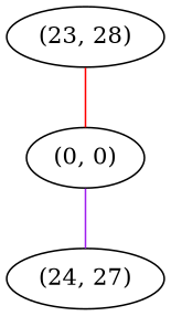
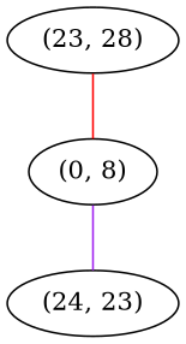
  graph {
    "(23, 28)"
-   "(0, 0)"
-   "(24, 23)" [label="(24, 27)"]
+   "(0, 0)" [label="(0, 8)"]
+   "(24, 23)"
    "(23, 28)" -- "(0, 0)" [color=red weight=1]
    "(0, 0)" -- "(24, 23)" [color=purple weight=4]
  }
